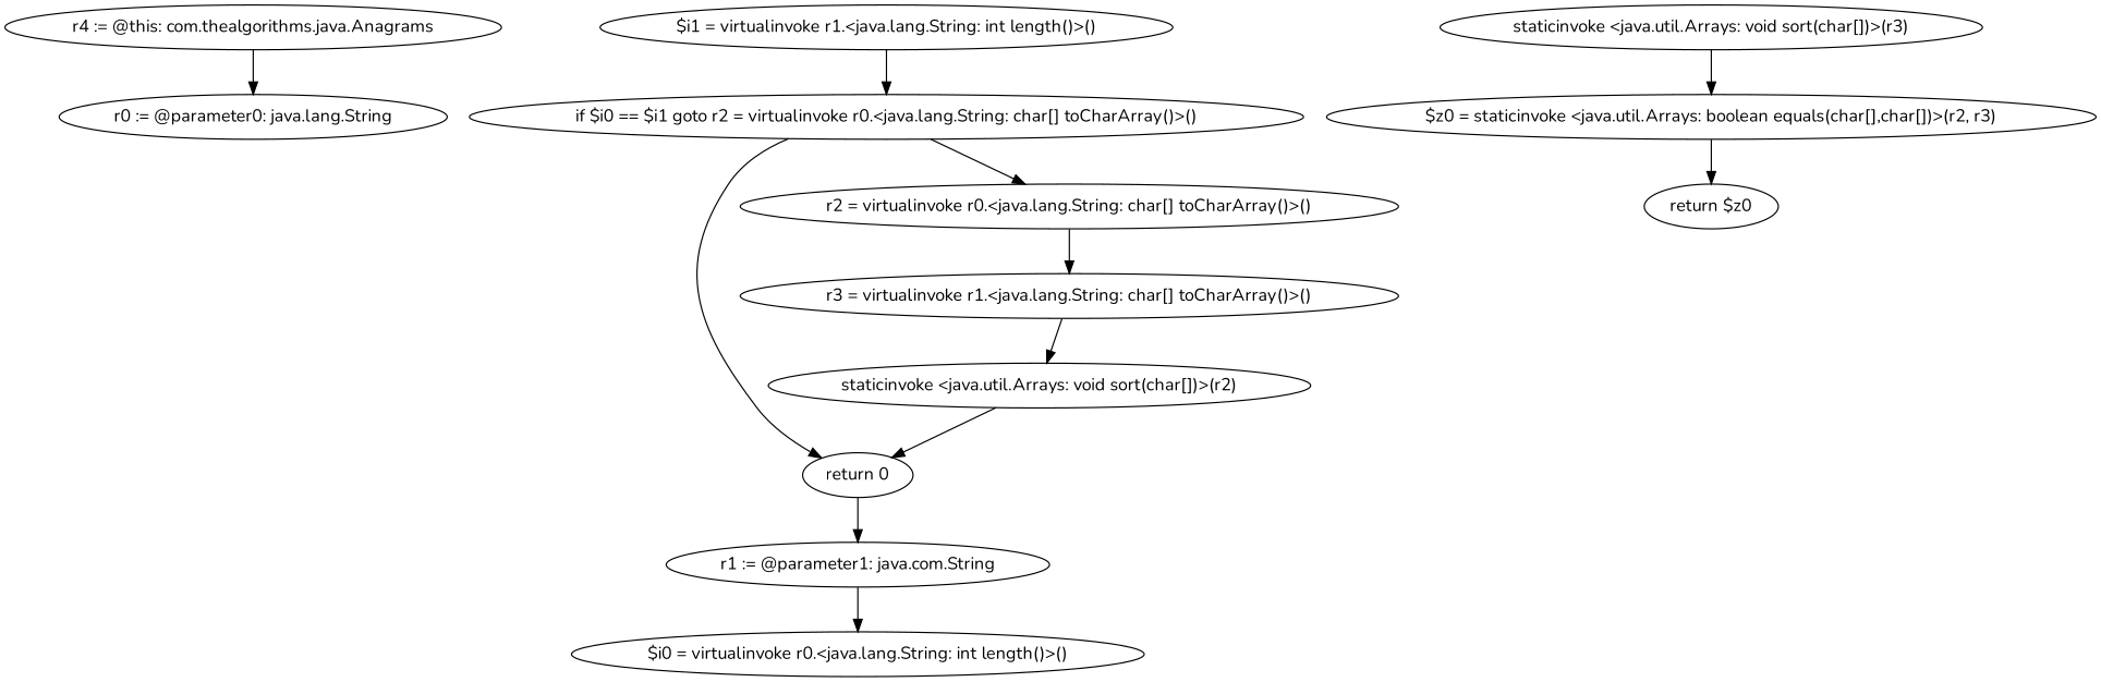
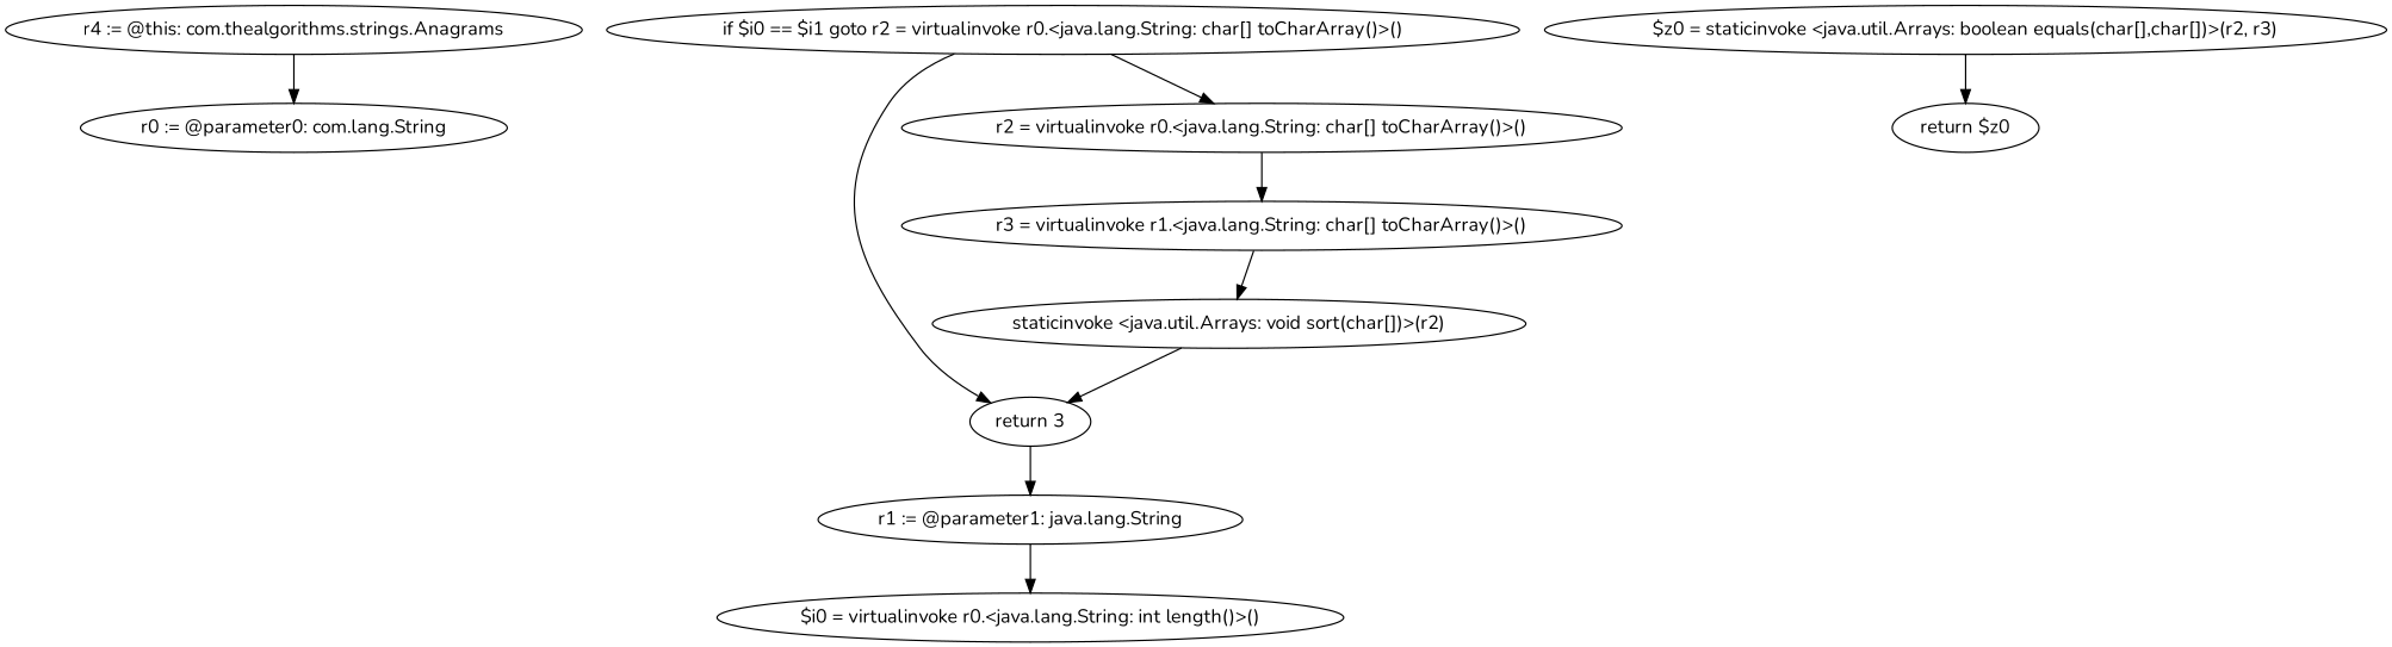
  digraph {
    fontname=Nunito
    node [fontname=Nunito]
    edge [fontname=Nunito]
-   "r4 := @this: com.thealgorithms.strings.Anagrams" [label="r4 := @this: com.thealgorithms.java.Anagrams"]
-   "r0 := @parameter0: java.lang.String"
-   "r1 := @parameter1: java.lang.String" [label="r1 := @parameter1: java.com.String"]
+   "r4 := @this: com.thealgorithms.strings.Anagrams"
+   "r0 := @parameter0: java.lang.String" [label="r0 := @parameter0: com.lang.String"]
+   "r1 := @parameter1: java.lang.String"
    "$i0 = virtualinvoke r0.<java.lang.String: int length()>()"
-   "$i1 = virtualinvoke r1.<java.lang.String: int length()>()"
    "if $i0 == $i1 goto r2 = virtualinvoke r0.<java.lang.String: char[] toCharArray()>()"
-   "return 0"
+   "return 0" [label="return 3"]
    "r2 = virtualinvoke r0.<java.lang.String: char[] toCharArray()>()"
    "r3 = virtualinvoke r1.<java.lang.String: char[] toCharArray()>()"
    "staticinvoke <java.util.Arrays: void sort(char[])>(r2)"
-   "staticinvoke <java.util.Arrays: void sort(char[])>(r3)"
    "$z0 = staticinvoke <java.util.Arrays: boolean equals(char[],char[])>(r2, r3)"
    "return $z0"
    "r4 := @this: com.thealgorithms.strings.Anagrams" -> "r0 := @parameter0: java.lang.String"
    "r1 := @parameter1: java.lang.String" -> "$i0 = virtualinvoke r0.<java.lang.String: int length()>()"
-   "$i1 = virtualinvoke r1.<java.lang.String: int length()>()" -> "if $i0 == $i1 goto r2 = virtualinvoke r0.<java.lang.String: char[] toCharArray()>()"
    "if $i0 == $i1 goto r2 = virtualinvoke r0.<java.lang.String: char[] toCharArray()>()" -> "return 0"
    "if $i0 == $i1 goto r2 = virtualinvoke r0.<java.lang.String: char[] toCharArray()>()" -> "r2 = virtualinvoke r0.<java.lang.String: char[] toCharArray()>()"
    "return 0" -> "r1 := @parameter1: java.lang.String"
    "r2 = virtualinvoke r0.<java.lang.String: char[] toCharArray()>()" -> "r3 = virtualinvoke r1.<java.lang.String: char[] toCharArray()>()"
    "r3 = virtualinvoke r1.<java.lang.String: char[] toCharArray()>()" -> "staticinvoke <java.util.Arrays: void sort(char[])>(r2)"
    "staticinvoke <java.util.Arrays: void sort(char[])>(r2)" -> "return 0"
-   "staticinvoke <java.util.Arrays: void sort(char[])>(r3)" -> "$z0 = staticinvoke <java.util.Arrays: boolean equals(char[],char[])>(r2, r3)"
    "$z0 = staticinvoke <java.util.Arrays: boolean equals(char[],char[])>(r2, r3)" -> "return $z0"
  }
